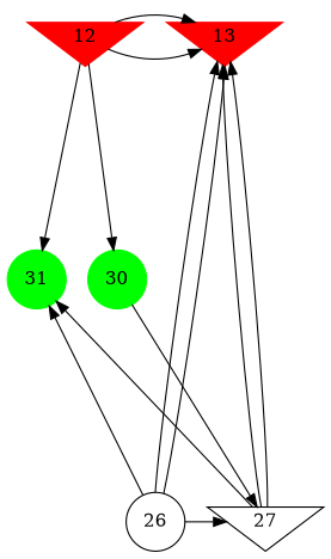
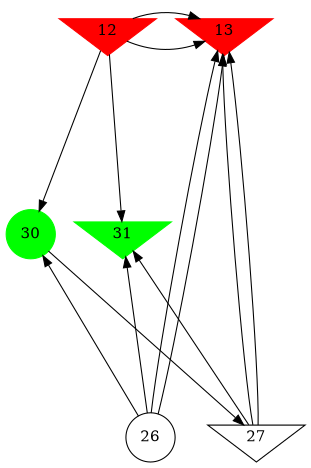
  digraph {
    ranksep=2.0
    node [color=red shape=invtriangle style=filled]
    12
    13
    26 [color=black shape=circle style=""]
    27 [color=black style=""]
    30 [color=green shape=circle]
-   31 [color=green shape=circle]
+   31 [color=green]
    subgraph sub_1 {
      rank=same
      12
      13
    }
    subgraph sub_2 {
      rank=same
      26
      27
    }
    subgraph sub_3 {
      rank=same
      30
      31
    }
    12 -> 13
    12 -> 13
    12 -> 30
    12 -> 31
    26 -> 13
    26 -> 13
-   26 -> 27
+   26 -> 30
    26 -> 31
    27 -> 13
    27 -> 13
    27 -> 31
    30 -> 27
  }
